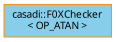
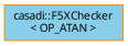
  digraph {
    rankdir=LR
-   n1 [color=darkorange fillcolor=skyblue fontname="FreeSans.ttf" fontsize=10 height=0.2 label="casadi::F0XChecker\l\< OP_ATAN \>" shape=record style=filled width=0.4]
+   n1 [color=darkorange fillcolor=skyblue fontname="FreeSans.ttf" fontsize=10 height=0.2 label="casadi::F5XChecker\l\< OP_ATAN \>" shape=record style=filled width=0.4]
  }
